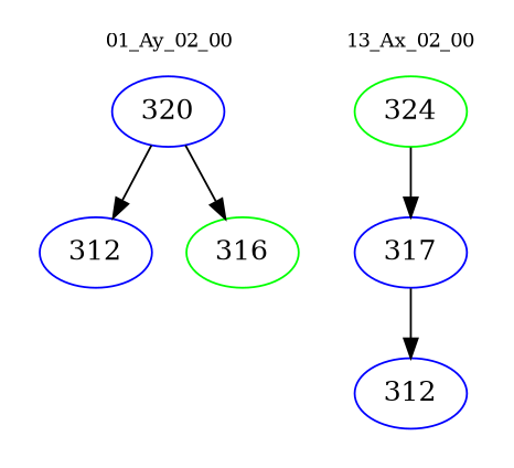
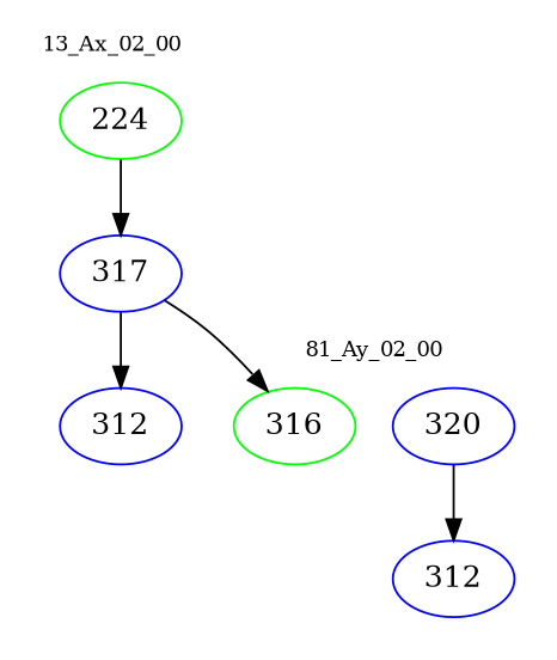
  digraph {
    node [color=blue]
    edge [color=black]
    n1 [label=320]
    n2 [label=312]
    n3 [color=green label=316]
    n4 [label=317]
    n5 [label=312]
-   n6 [color=green label=324]
+   n6 [color=green label=224]
    subgraph cluster_1 {
      color=white
      fontsize=10
-     label="01_Ay_02_00"
+     label="81_Ay_02_00"
      n1
      n2
      n3
    }
    subgraph cluster_2 {
      color=white
      fontsize=10
      label="13_Ax_02_00"
      n4
      n5
      n6
    }
    n1 -> n2
-   n1 -> n3
+   n4 -> n3
    n4 -> n5
    n6 -> n4
  }
